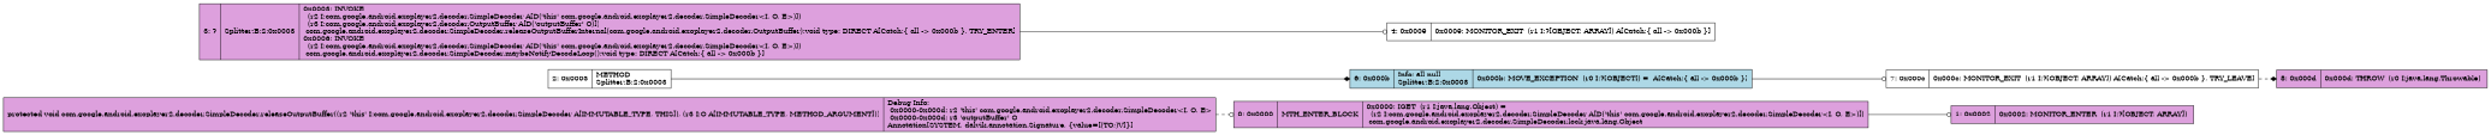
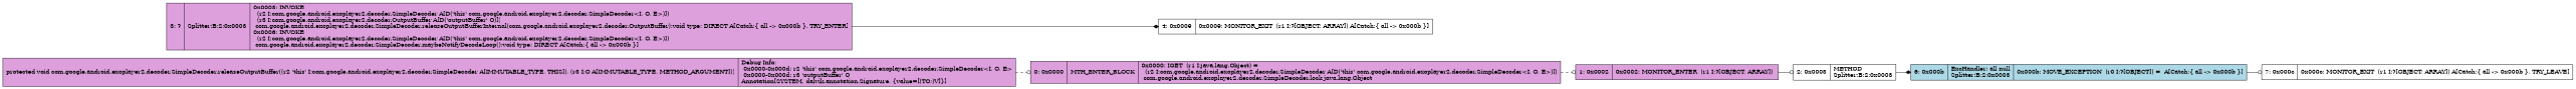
  digraph {
    rankdir=LR
    node [fillcolor=plum shape=record style=filled]
    edge [arrowhead=odot style=solid]
    n1 [label="{0\:\ 0x0000|MTH_ENTER_BLOCK\l|0x0000: IGET  (r1 I:java.lang.Object) = \l  (r2 I:com.google.android.exoplayer2.decoder.SimpleDecoder A[D('this' com.google.android.exoplayer2.decoder.SimpleDecoder\<I, O, E\>)])\l com.google.android.exoplayer2.decoder.SimpleDecoder.lock java.lang.Object \l}"]
    n2 [label="{1\:\ 0x0002|0x0002: MONITOR_ENTER  (r1 I:?[OBJECT, ARRAY]) \l}"]
    n3 [fillcolor=white label="{2\:\ 0x0003|METHOD\lSplitter:B:2:0x0003\l}"]
-   n4 [fillcolor=lightblue label="{6\:\ 0x000b|Info: all null\lSplitter:B:2:0x0003\l|0x000b: MOVE_EXCEPTION  (r0 I:?[OBJECT]) =  A[Catch:\{ all \-\> 0x000b \}]\l}"]
+   n4 [fillcolor=lightblue label="{6\:\ 0x000b|ExcHandler: all null\lSplitter:B:2:0x0003\l|0x000b: MOVE_EXCEPTION  (r0 I:?[OBJECT]) =  A[Catch:\{ all \-\> 0x000b \}]\l}"]
    n5 [label="{3\:\ ?|Splitter:B:2:0x0003\l|0x0003: INVOKE  \l  (r2 I:com.google.android.exoplayer2.decoder.SimpleDecoder A[D('this' com.google.android.exoplayer2.decoder.SimpleDecoder\<I, O, E\>)])\l  (r3 I:com.google.android.exoplayer2.decoder.OutputBuffer A[D('outputBuffer' O)])\l com.google.android.exoplayer2.decoder.SimpleDecoder.releaseOutputBufferInternal(com.google.android.exoplayer2.decoder.OutputBuffer):void type: DIRECT A[Catch:\{ all \-\> 0x000b \}, TRY_ENTER]\l0x0006: INVOKE  \l  (r2 I:com.google.android.exoplayer2.decoder.SimpleDecoder A[D('this' com.google.android.exoplayer2.decoder.SimpleDecoder\<I, O, E\>)])\l com.google.android.exoplayer2.decoder.SimpleDecoder.maybeNotifyDecodeLoop():void type: DIRECT A[Catch:\{ all \-\> 0x000b \}]\l}"]
    n6 [fillcolor=white label="{4\:\ 0x0009|0x0009: MONITOR_EXIT  (r1 I:?[OBJECT, ARRAY]) A[Catch:\{ all \-\> 0x000b \}]\l}"]
    n7 [fillcolor=white label="{7\:\ 0x000c|0x000c: MONITOR_EXIT  (r1 I:?[OBJECT, ARRAY]) A[Catch:\{ all \-\> 0x000b \}, TRY_LEAVE]\l}"]
-   n8 [label="{8\:\ 0x000d|0x000d: THROW  (r0 I:java.lang.Throwable) \l}"]
    n9 [label="{protected void com.google.android.exoplayer2.decoder.SimpleDecoder.releaseOutputBuffer((r2 'this' I:com.google.android.exoplayer2.decoder.SimpleDecoder A[IMMUTABLE_TYPE, THIS]), (r3 I:O A[IMMUTABLE_TYPE, METHOD_ARGUMENT]))  | Debug Info:\l  0x0000\-0x000d: r2 'this' com.google.android.exoplayer2.decoder.SimpleDecoder\<I, O, E\>\l  0x0000\-0x000d: r3 'outputBuffer' O\lAnnotation[SYSTEM, dalvik.annotation.Signature, \{value=[(TO;)V]\}]\l}"]
-   n1 -> n2
+   n1 -> n2 [style=dashed]
+   n2 -> n3
    n3 -> n4 [arrowhead=diamond]
    n4 -> n7
-   n5 -> n6
-   n7 -> n8 [arrowhead=diamond style=dashed]
+   n5 -> n6 [arrowhead=diamond]
    n9 -> n1 [style=dashed]
  }
